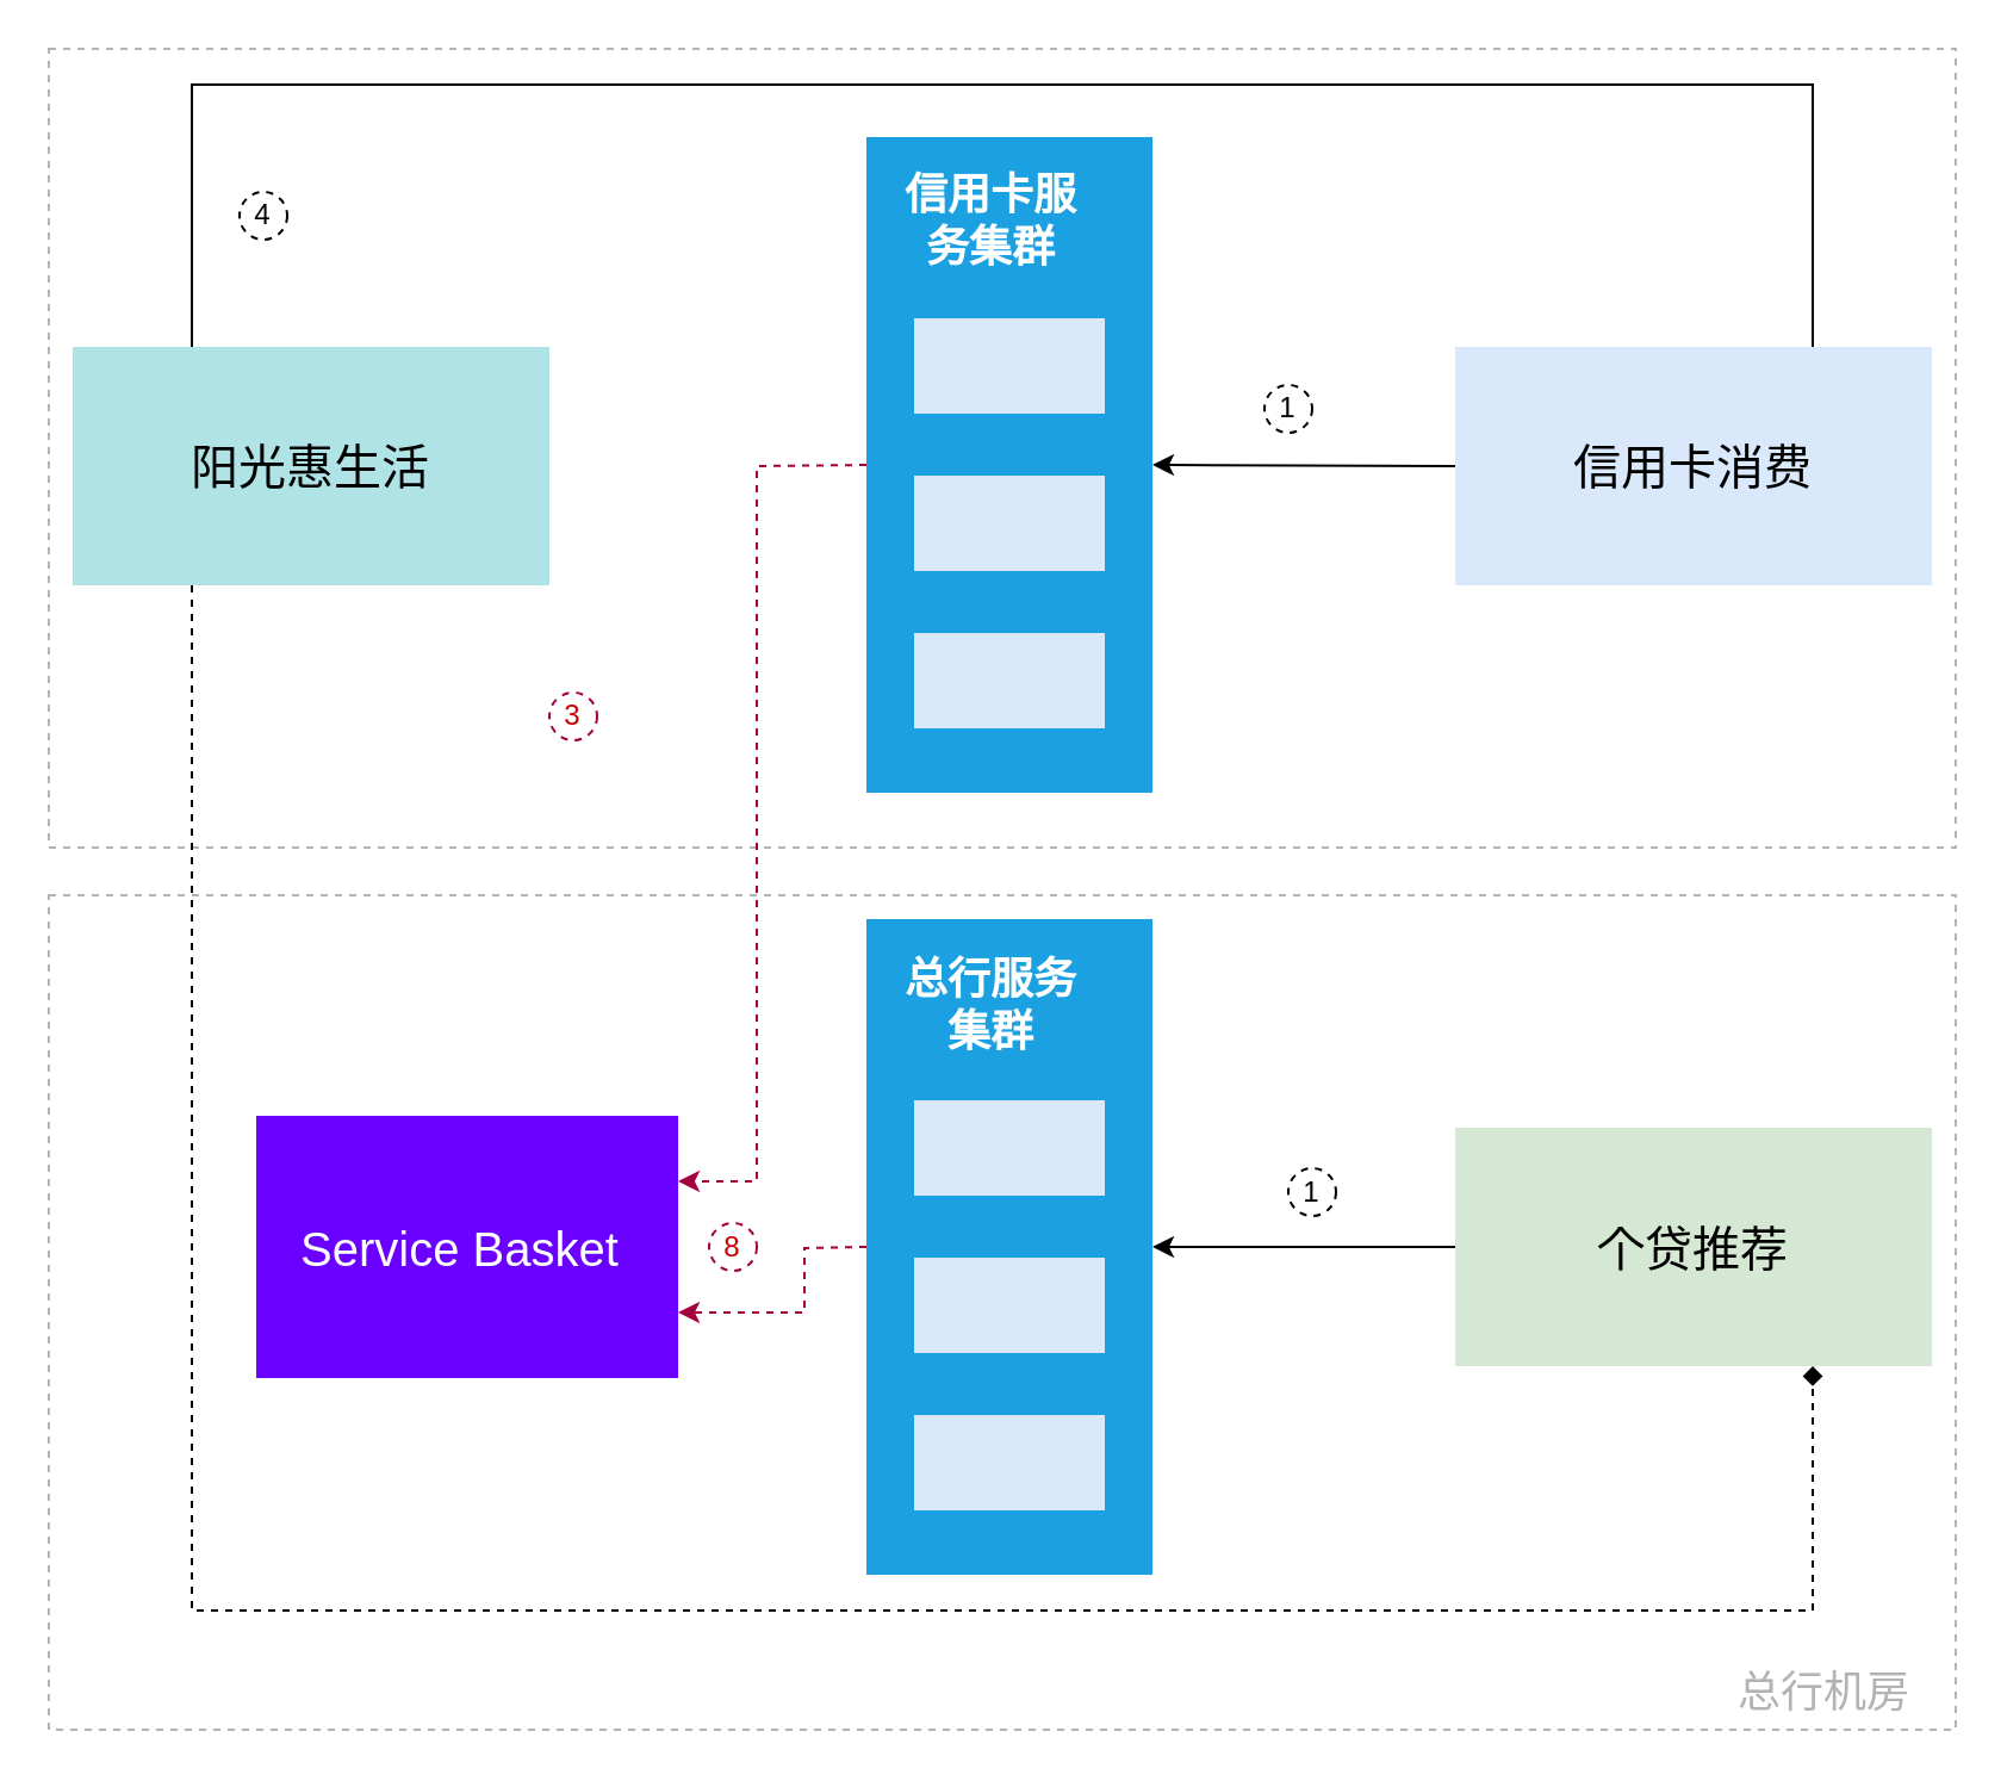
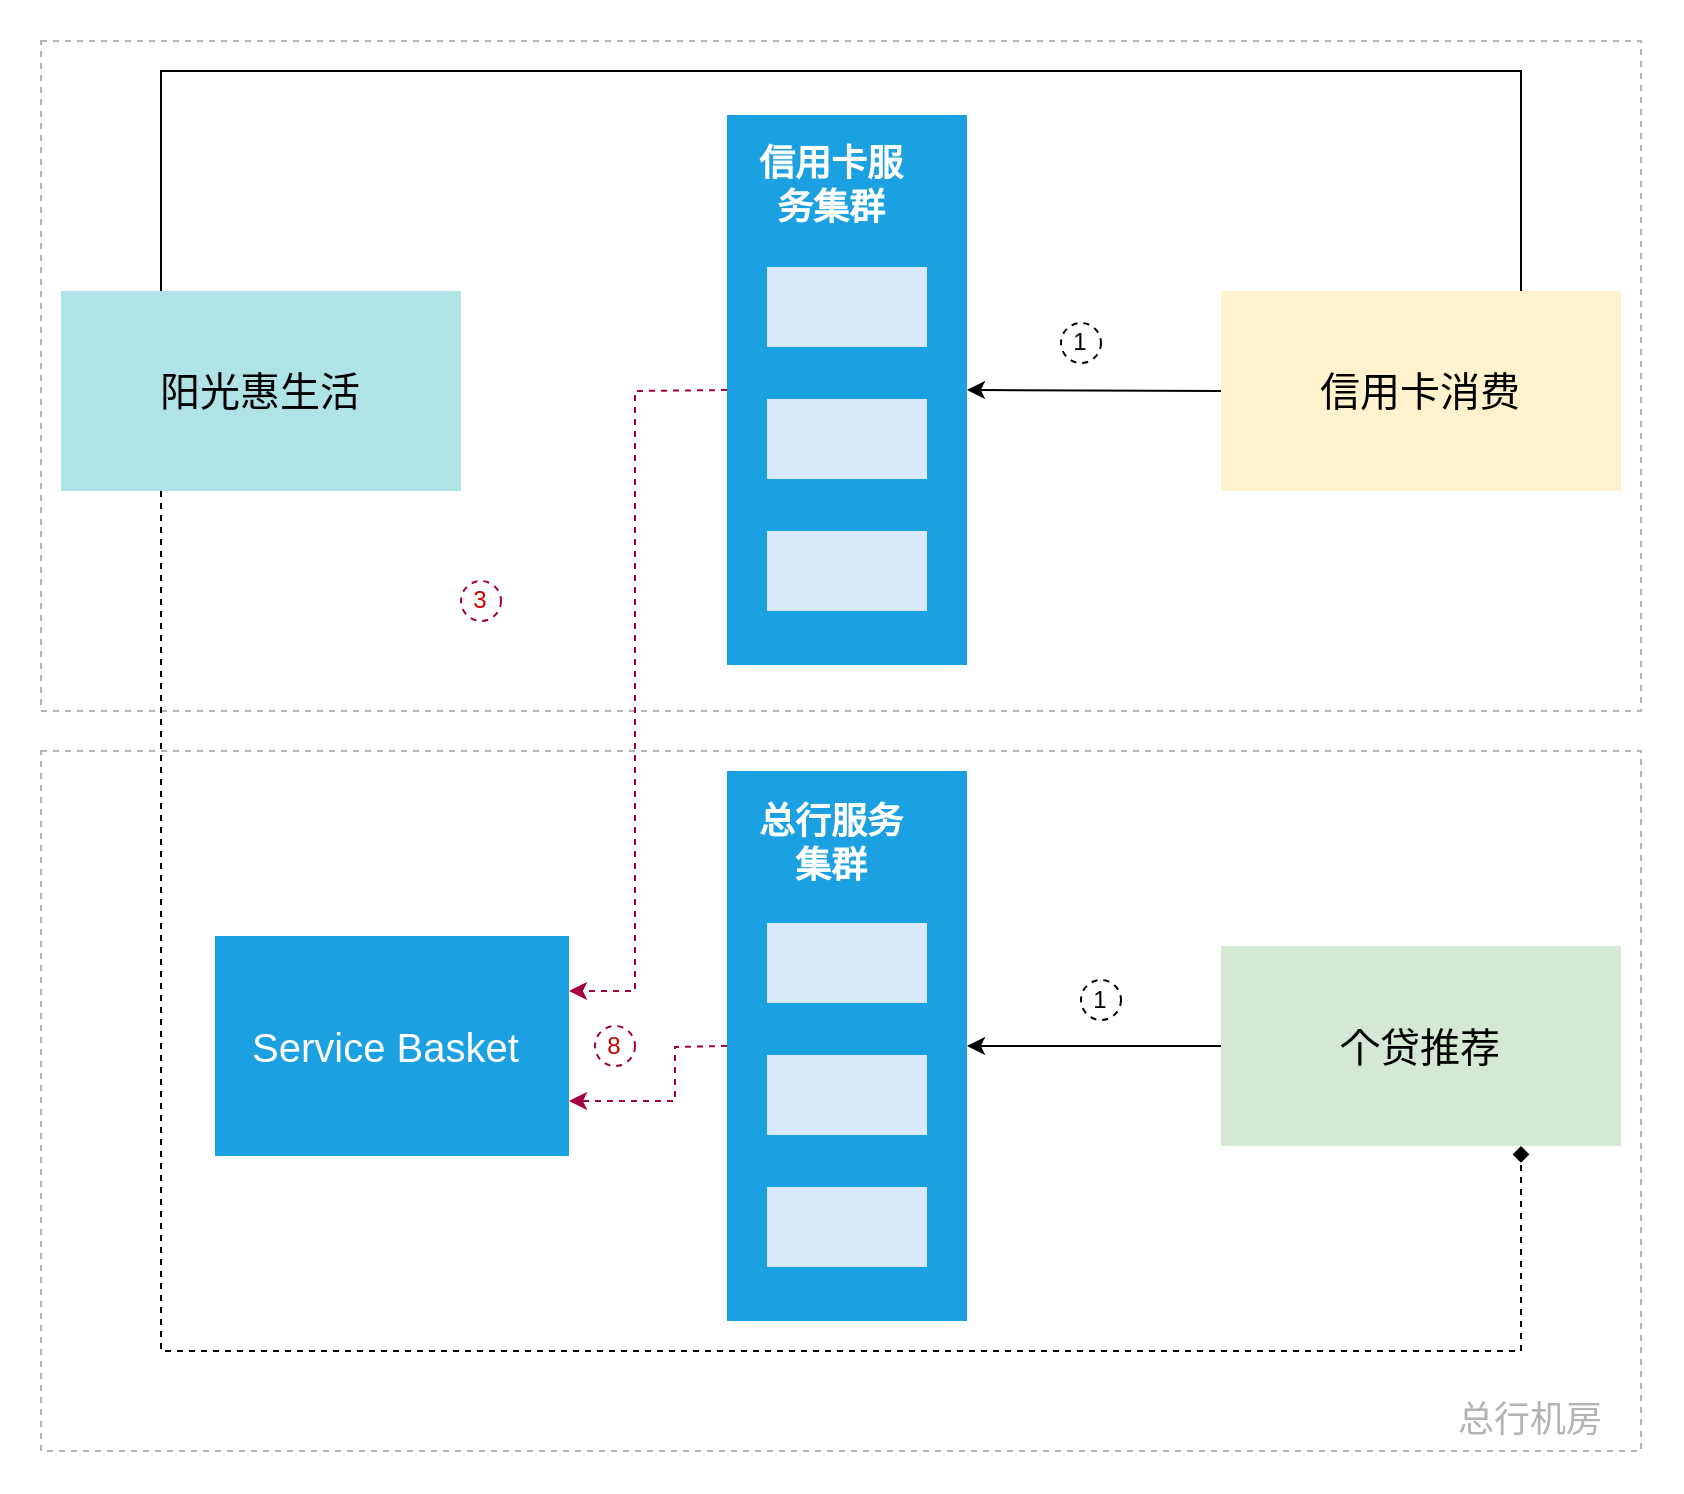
  <mxCell id="0" />
  <mxCell id="1" parent="0" />
  <mxCell id="2" value="" style="rounded=0;whiteSpace=wrap;html=1;labelBorderColor=none;fontSize=56;fontColor=#CC0000;strokeColor=#B3B3B3;fillColor=none;dashed=1;" parent="1" vertex="1"><mxGeometry x="20" y="375" width="800" height="350" as="geometry" /></mxCell>
  <mxCell id="3" value="" style="rounded=0;whiteSpace=wrap;html=1;labelBorderColor=none;fontSize=56;fontColor=#CC0000;strokeColor=#B3B3B3;fillColor=none;dashed=1;" parent="1" vertex="1"><mxGeometry x="20" y="20" width="800" height="335" as="geometry" /></mxCell>
- <mxCell id="4" value="信用卡消费" style="rounded=0;whiteSpace=wrap;html=1;fillColor=#dae8fc;strokeColor=none;fontSize=20;" parent="1" vertex="1"><mxGeometry x="610" y="145" width="200" height="100" as="geometry" /></mxCell>
+ <mxCell id="4" value="信用卡消费" style="rounded=0;whiteSpace=wrap;html=1;fillColor=#fff2cc;strokeColor=none;fontSize=20;" parent="1" vertex="1"><mxGeometry x="610" y="145" width="200" height="100" as="geometry" /></mxCell>
  <mxCell id="5" value="" style="rounded=0;whiteSpace=wrap;html=1;fillColor=#1ba1e2;strokeColor=none;fontColor=#ffffff;" parent="1" vertex="1"><mxGeometry x="363" y="57" width="120" height="275" as="geometry" /></mxCell>
  <mxCell id="6" value="" style="rounded=0;whiteSpace=wrap;html=1;fillColor=#dae8fc;strokeColor=none;" parent="1" vertex="1"><mxGeometry x="383" y="133" width="80" height="40" as="geometry" /></mxCell>
  <mxCell id="7" value="" style="rounded=0;whiteSpace=wrap;html=1;fillColor=#dae8fc;strokeColor=none;" parent="1" vertex="1"><mxGeometry x="383" y="199" width="80" height="40" as="geometry" /></mxCell>
  <mxCell id="8" value="" style="rounded=0;whiteSpace=wrap;html=1;fillColor=#dae8fc;strokeColor=none;" parent="1" vertex="1"><mxGeometry x="383" y="265" width="80" height="40" as="geometry" /></mxCell>
  <mxCell id="9" value="信用卡服务集群" style="text;html=1;strokeColor=none;fillColor=none;align=center;verticalAlign=middle;whiteSpace=wrap;rounded=0;fontColor=#FFFFFF;fontStyle=1;fontSize=18;" parent="1" vertex="1"><mxGeometry x="371" y="70" width="89" height="45" as="geometry" /></mxCell>
  <mxCell id="10" value="阳光惠生活" style="rounded=0;whiteSpace=wrap;html=1;fillColor=#b0e3e6;strokeColor=none;fontSize=20;" parent="1" vertex="1"><mxGeometry x="30" y="145" width="200" height="100" as="geometry" /></mxCell>
  <mxCell id="11" value="" style="endArrow=classic;html=1;rounded=0;exitX=0;exitY=0.5;exitDx=0;exitDy=0;entryX=1;entryY=0.5;entryDx=0;entryDy=0;" parent="1" source="4" target="5" edge="1"><mxGeometry width="50" height="50" relative="1" as="geometry"><mxPoint x="630" y="212.5" as="sourcePoint" /><mxPoint x="320" y="375" as="targetPoint" /></mxGeometry></mxCell>
  <mxCell id="12" value="" style="endArrow=classic;html=1;rounded=0;exitX=0;exitY=0.5;exitDx=0;exitDy=0;entryX=1;entryY=0.25;entryDx=0;entryDy=0;fillColor=#d80073;strokeColor=#A50040;dashed=1;" parent="1" source="5" target="26" edge="1"><mxGeometry width="50" height="50" relative="1" as="geometry"><mxPoint x="579" y="222.5" as="sourcePoint" /><mxPoint x="201" y="212.5" as="targetPoint" /><Array as="points"><mxPoint x="317" y="195" /><mxPoint x="317" y="495" /></Array></mxGeometry></mxCell>
  <mxCell id="13" value="" style="endArrow=none;html=1;rounded=0;exitX=0.25;exitY=0;exitDx=0;exitDy=0;entryX=0.75;entryY=0;entryDx=0;entryDy=0;" parent="1" source="10" target="4" edge="1"><mxGeometry width="50" height="50" relative="1" as="geometry"><mxPoint x="371.92" y="221.83" as="sourcePoint" /><mxPoint x="260" y="222.5" as="targetPoint" /><Array as="points"><mxPoint x="80" y="35" /><mxPoint x="760" y="35" /></Array></mxGeometry></mxCell>
  <mxCell id="14" value="个贷推荐" style="rounded=0;whiteSpace=wrap;html=1;fillColor=#d5e8d4;strokeColor=none;fontSize=20;" parent="1" vertex="1"><mxGeometry x="610" y="472.5" width="200" height="100" as="geometry" /></mxCell>
  <mxCell id="15" value="" style="endArrow=classic;html=1;rounded=0;exitX=0;exitY=0.5;exitDx=0;exitDy=0;entryX=1;entryY=0.5;entryDx=0;entryDy=0;" parent="1" source="14" target="20" edge="1"><mxGeometry width="50" height="50" relative="1" as="geometry"><mxPoint x="630" y="536.5" as="sourcePoint" /><mxPoint x="485.04" y="537.48" as="targetPoint" /></mxGeometry></mxCell>
  <mxCell id="16" value="" style="endArrow=diamond;html=1;rounded=0;exitX=0.25;exitY=1;exitDx=0;exitDy=0;entryX=0.75;entryY=1;entryDx=0;entryDy=0;dashed=1;" parent="1" source="10" target="14" edge="1"><mxGeometry width="50" height="50" relative="1" as="geometry"><mxPoint x="371.92" y="221.83" as="sourcePoint" /><mxPoint x="129" y="495" as="targetPoint" /><Array as="points"><mxPoint x="80" y="675" /><mxPoint x="760" y="675" /></Array></mxGeometry></mxCell>
  <mxCell id="17" value="1" style="ellipse;whiteSpace=wrap;html=1;aspect=fixed;fillColor=none;dashed=1;" parent="1" vertex="1"><mxGeometry x="530" y="161" width="20" height="20" as="geometry" /></mxCell>
  <mxCell id="18" value="8" style="ellipse;whiteSpace=wrap;html=1;aspect=fixed;fillColor=none;dashed=1;fontColor=#CC0000;strokeColor=#A50040;" parent="1" vertex="1"><mxGeometry x="297" y="512.5" width="20" height="20" as="geometry" /></mxCell>
- <mxCell id="19" value="4" style="ellipse;whiteSpace=wrap;html=1;aspect=fixed;fillColor=none;dashed=1;" parent="1" vertex="1"><mxGeometry x="100" y="80" width="20" height="20" as="geometry" /></mxCell>
  <mxCell id="20" value="" style="rounded=0;whiteSpace=wrap;html=1;fillColor=#1ba1e2;strokeColor=none;fontColor=#ffffff;" parent="1" vertex="1"><mxGeometry x="363" y="385" width="120" height="275" as="geometry" /></mxCell>
  <mxCell id="21" value="" style="rounded=0;whiteSpace=wrap;html=1;fillColor=#dae8fc;strokeColor=none;" parent="1" vertex="1"><mxGeometry x="383" y="461" width="80" height="40" as="geometry" /></mxCell>
  <mxCell id="22" value="" style="rounded=0;whiteSpace=wrap;html=1;fillColor=#dae8fc;strokeColor=none;" parent="1" vertex="1"><mxGeometry x="383" y="527" width="80" height="40" as="geometry" /></mxCell>
  <mxCell id="23" value="" style="rounded=0;whiteSpace=wrap;html=1;fillColor=#dae8fc;strokeColor=none;" parent="1" vertex="1"><mxGeometry x="383" y="593" width="80" height="40" as="geometry" /></mxCell>
  <mxCell id="24" value="总行服务集群" style="text;html=1;strokeColor=none;fillColor=none;align=center;verticalAlign=middle;whiteSpace=wrap;rounded=0;fontColor=#FFFFFF;fontStyle=1;fontSize=18;" parent="1" vertex="1"><mxGeometry x="371" y="398" width="89" height="47" as="geometry" /></mxCell>
  <mxCell id="25" value="总行机房" style="text;html=1;strokeColor=none;fillColor=none;align=center;verticalAlign=middle;whiteSpace=wrap;rounded=0;dashed=1;labelBorderColor=none;fontSize=18;fontColor=#B3B3B3;" parent="1" vertex="1"><mxGeometry x="710" y="695" width="110" height="30" as="geometry" /></mxCell>
- <mxCell id="26" value="&lt;font style=&quot;font-size: 20px;&quot;&gt;Service Basket&amp;nbsp;&lt;/font&gt;" style="rounded=0;whiteSpace=wrap;html=1;dashed=1;labelBorderColor=none;fontSize=20;strokeColor=none;fillColor=#6a00ff;fontColor=#ffffff;align=center;" parent="1" vertex="1"><mxGeometry x="107" y="467.5" width="177" height="110" as="geometry" /></mxCell>
+ <mxCell id="26" value="&lt;font style=&quot;font-size: 20px;&quot;&gt;Service Basket&amp;nbsp;&lt;/font&gt;" style="rounded=0;whiteSpace=wrap;html=1;dashed=1;labelBorderColor=none;fontSize=20;strokeColor=none;fillColor=#1ba1e2;fontColor=#ffffff;align=center;" parent="1" vertex="1"><mxGeometry x="107" y="467.5" width="177" height="110" as="geometry" /></mxCell>
  <mxCell id="27" value="" style="endArrow=classic;html=1;rounded=0;exitX=0;exitY=0.5;exitDx=0;exitDy=0;entryX=1;entryY=0.75;entryDx=0;entryDy=0;fillColor=#d80073;strokeColor=#A50040;dashed=1;" parent="1" source="20" target="26" edge="1"><mxGeometry width="50" height="50" relative="1" as="geometry"><mxPoint x="373" y="204.5" as="sourcePoint" /><mxPoint x="294" y="352.5" as="targetPoint" /><Array as="points"><mxPoint x="337" y="523" /><mxPoint x="337" y="550" /></Array></mxGeometry></mxCell>
  <mxCell id="28" value="3" style="ellipse;whiteSpace=wrap;html=1;aspect=fixed;fillColor=none;dashed=1;fontColor=#CC0000;strokeColor=#A50040;" parent="1" vertex="1"><mxGeometry x="230" y="290" width="20" height="20" as="geometry" /></mxCell>
  <mxCell id="29" value="1" style="ellipse;whiteSpace=wrap;html=1;aspect=fixed;fillColor=none;dashed=1;" parent="1" vertex="1"><mxGeometry x="540" y="489.5" width="20" height="20" as="geometry" /></mxCell>
